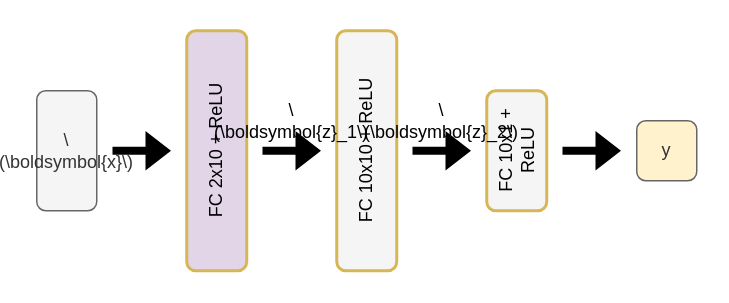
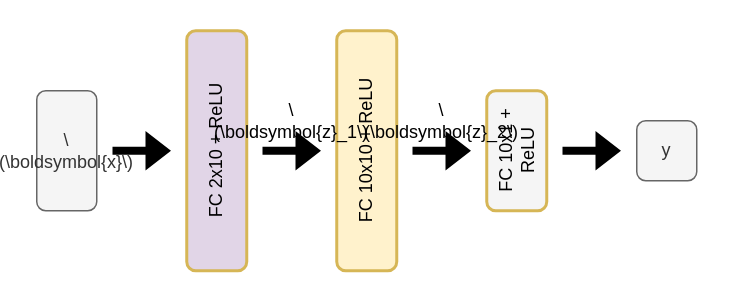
  <mxCell id="0" />
  <mxCell id="1" parent="0" />
  <mxCell id="2" value="\(\boldsymbol{x}\)" style="rounded=1;whiteSpace=wrap;html=1;fillColor=#f5f5f5;strokeColor=#666666;fontColor=#333333;" parent="1" vertex="1"><mxGeometry x="20" y="60" width="40" height="80" as="geometry" /></mxCell>
  <mxCell id="3" value="&lt;span&gt;FC 2x10 + ReLU&lt;/span&gt;" style="rounded=1;whiteSpace=wrap;html=1;fillColor=#e1d5e7;strokeColor=#d6b656;strokeWidth=2;horizontal=0;" parent="1" vertex="1"><mxGeometry x="120" y="20" width="40" height="160" as="geometry" /></mxCell>
- <mxCell id="4" value="y" style="rounded=1;whiteSpace=wrap;html=1;fillColor=#fff2cc;strokeColor=#666666;fontColor=#333333;" parent="1" vertex="1"><mxGeometry x="420" y="80" width="40" height="40" as="geometry" /></mxCell>
+ <mxCell id="4" value="y" style="rounded=1;whiteSpace=wrap;html=1;fillColor=#f5f5f5;strokeColor=#666666;fontColor=#333333;" parent="1" vertex="1"><mxGeometry x="420" y="80" width="40" height="40" as="geometry" /></mxCell>
  <mxCell id="5" value="" style="shape=flexArrow;endArrow=classic;html=1;strokeColor=none;fillColor=#000000;width=5.2;endSize=5.332;" parent="1" edge="1"><mxGeometry width="50" height="50" relative="1" as="geometry"><mxPoint x="70" y="100" as="sourcePoint" /><mxPoint x="110" y="100" as="targetPoint" /></mxGeometry></mxCell>
  <mxCell id="6" value="" style="shape=flexArrow;endArrow=classic;html=1;strokeColor=none;fillColor=#000000;width=5.2;endSize=5.332;" parent="1" edge="1"><mxGeometry width="50" height="50" relative="1" as="geometry"><mxPoint x="170" y="100" as="sourcePoint" /><mxPoint x="210" y="100" as="targetPoint" /></mxGeometry></mxCell>
  <mxCell id="7" value="" style="shape=flexArrow;endArrow=classic;html=1;strokeColor=none;fillColor=#000000;width=5.2;endSize=5.332;" parent="1" edge="1"><mxGeometry width="50" height="50" relative="1" as="geometry"><mxPoint x="270" y="100" as="sourcePoint" /><mxPoint x="310" y="100" as="targetPoint" /></mxGeometry></mxCell>
- <mxCell id="8" value="&lt;span&gt;FC 10x10 + ReLU&lt;/span&gt;" style="rounded=1;whiteSpace=wrap;html=1;fillColor=#f5f5f5;strokeColor=#d6b656;strokeWidth=2;horizontal=0;" parent="1" vertex="1"><mxGeometry x="220" y="20" width="40" height="160" as="geometry" /></mxCell>
+ <mxCell id="8" value="&lt;span&gt;FC 10x10 + ReLU&lt;/span&gt;" style="rounded=1;whiteSpace=wrap;html=1;fillColor=#fff2cc;strokeColor=#d6b656;strokeWidth=2;horizontal=0;" parent="1" vertex="1"><mxGeometry x="220" y="20" width="40" height="160" as="geometry" /></mxCell>
  <mxCell id="9" value="&lt;span&gt;FC 10x1 + ReLU&lt;/span&gt;" style="rounded=1;whiteSpace=wrap;html=1;fillColor=#f5f5f5;strokeColor=#d6b656;strokeWidth=2;horizontal=0;" parent="1" vertex="1"><mxGeometry x="320" y="60" width="40" height="80" as="geometry" /></mxCell>
  <mxCell id="10" value="" style="shape=flexArrow;endArrow=classic;html=1;strokeColor=none;fillColor=#000000;width=5.2;endSize=5.332;" parent="1" edge="1"><mxGeometry width="50" height="50" relative="1" as="geometry"><mxPoint x="370" y="100" as="sourcePoint" /><mxPoint x="410" y="100" as="targetPoint" /></mxGeometry></mxCell>
  <mxCell id="11" value="\(\boldsymbol{z}_1\)" style="text;html=1;strokeColor=none;fillColor=none;align=center;verticalAlign=middle;whiteSpace=wrap;rounded=0;dashed=1;" parent="1" vertex="1"><mxGeometry x="170" y="70" width="40" height="20" as="geometry" /></mxCell>
  <mxCell id="12" value="\(\boldsymbol{z}_2\)" style="text;html=1;strokeColor=none;fillColor=none;align=center;verticalAlign=middle;whiteSpace=wrap;rounded=0;dashed=1;" parent="1" vertex="1"><mxGeometry x="270" y="70" width="40" height="20" as="geometry" /></mxCell>
